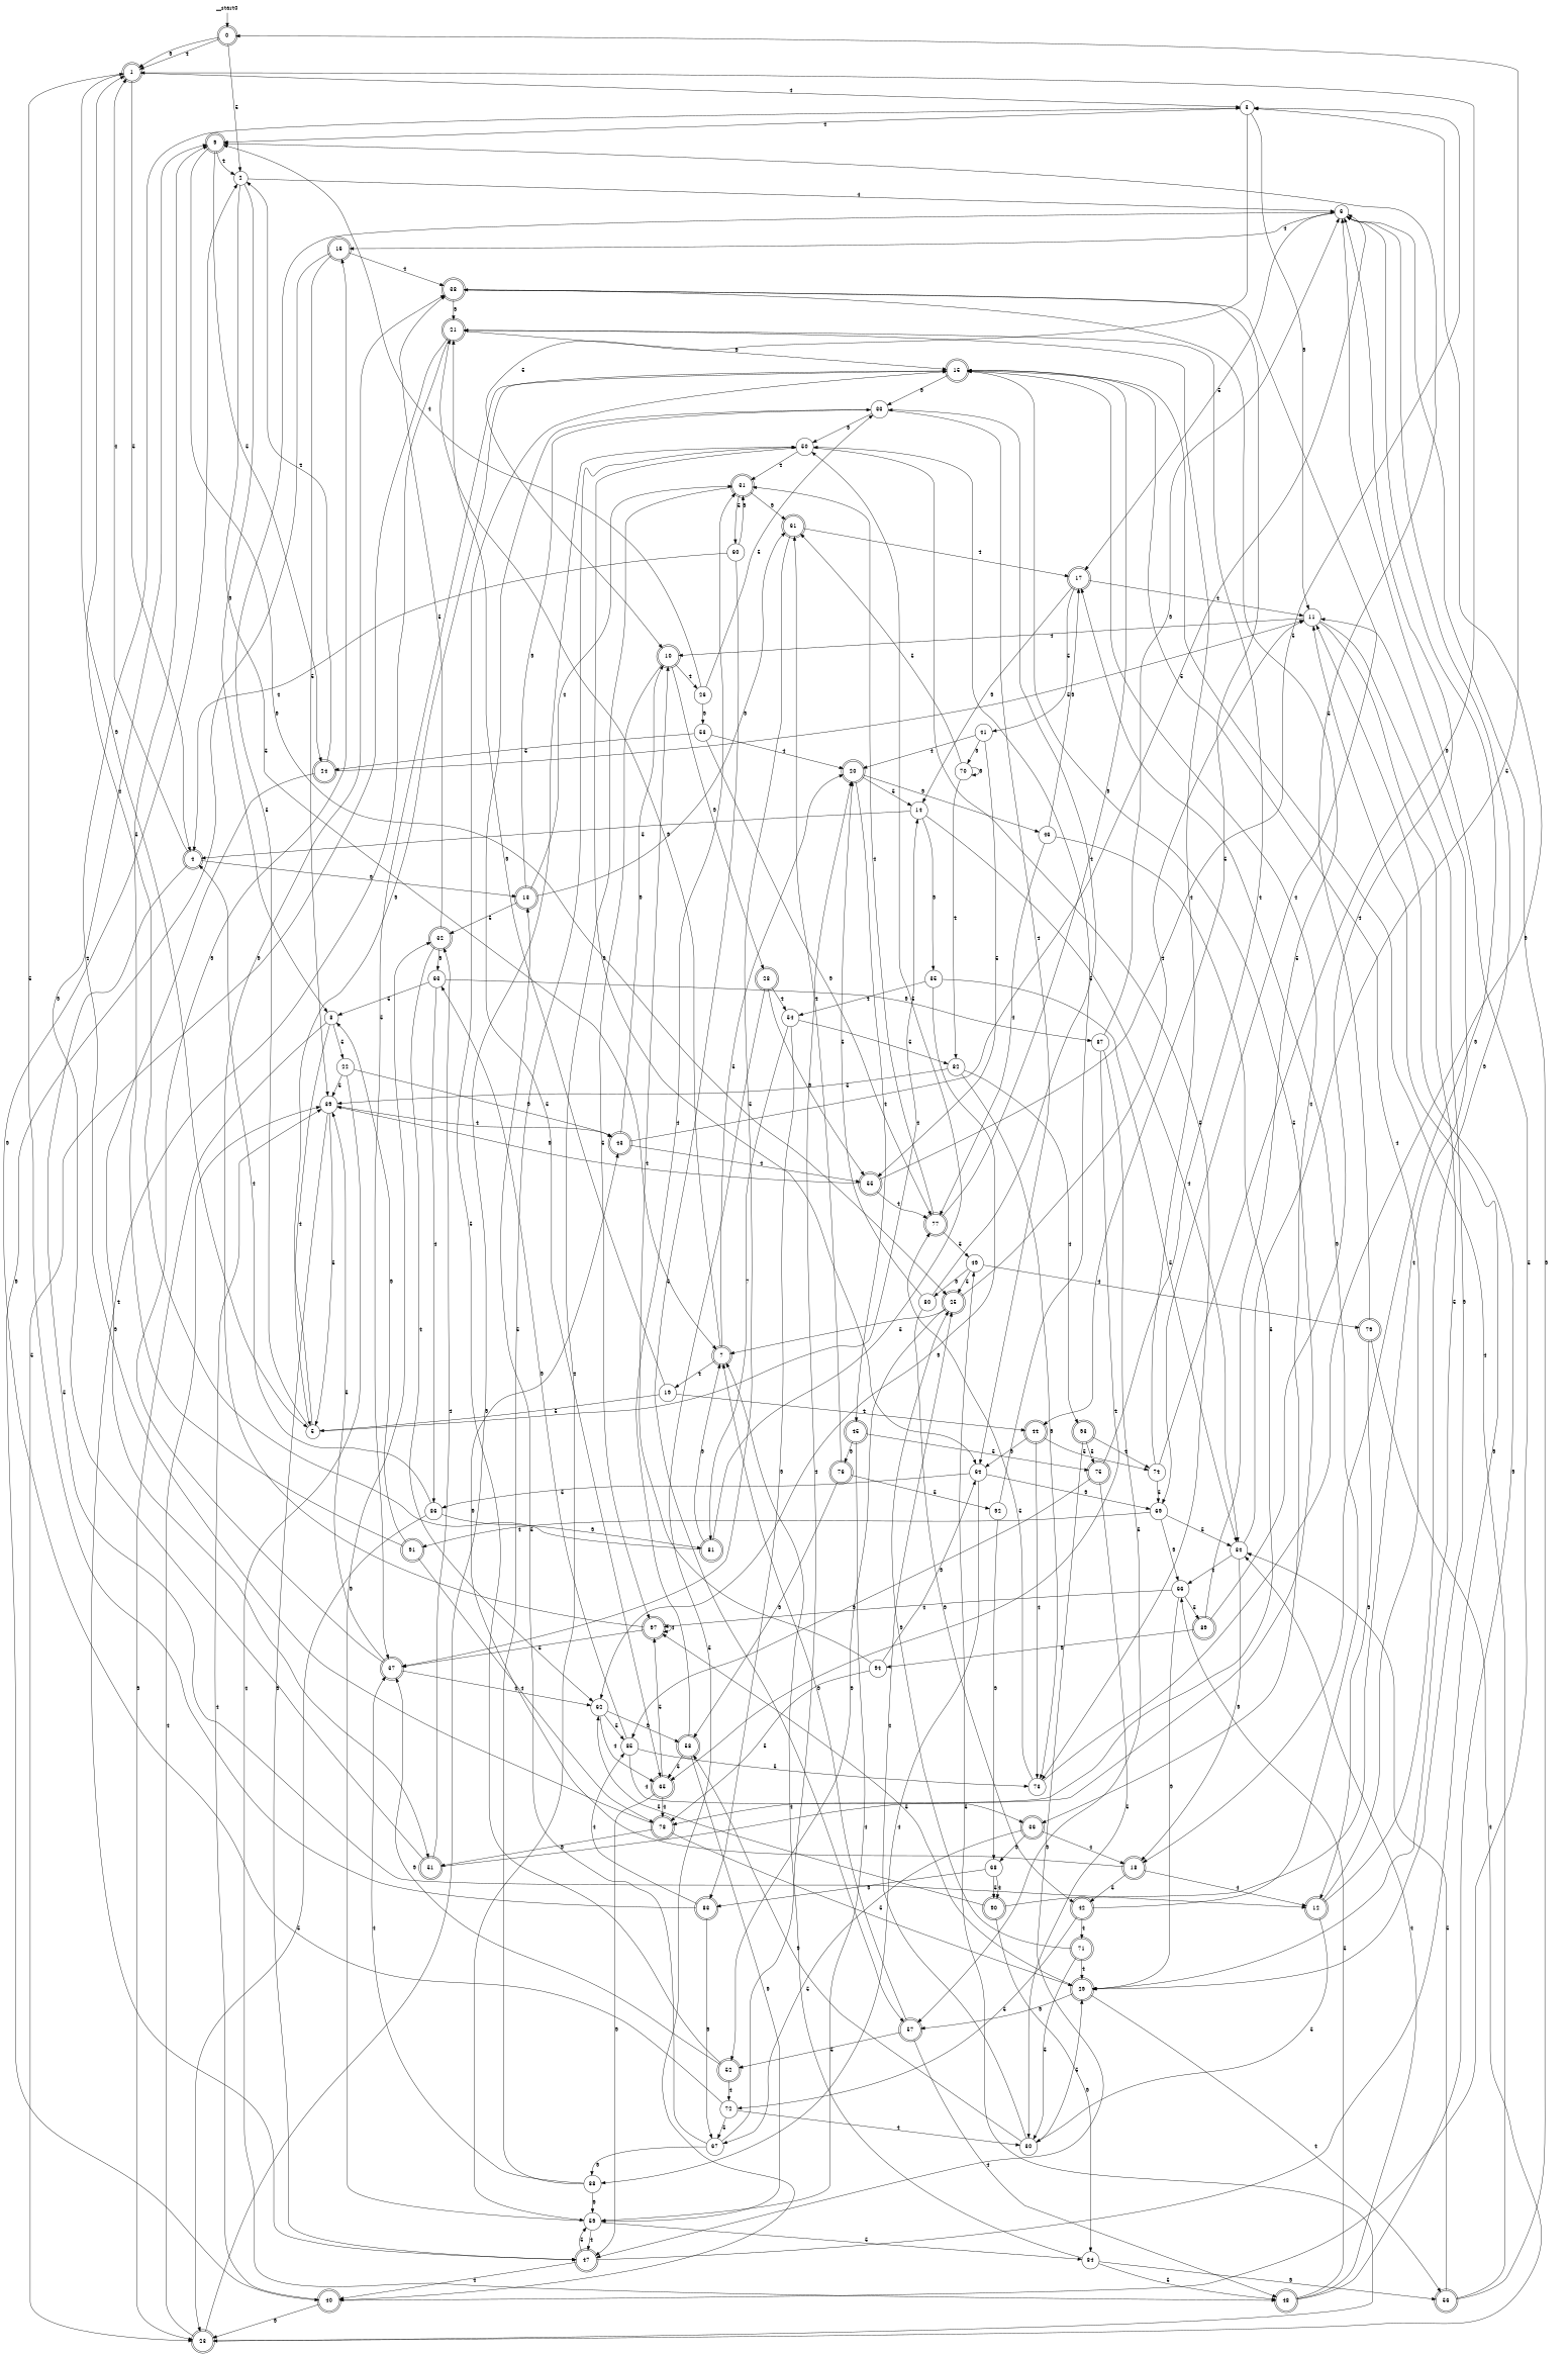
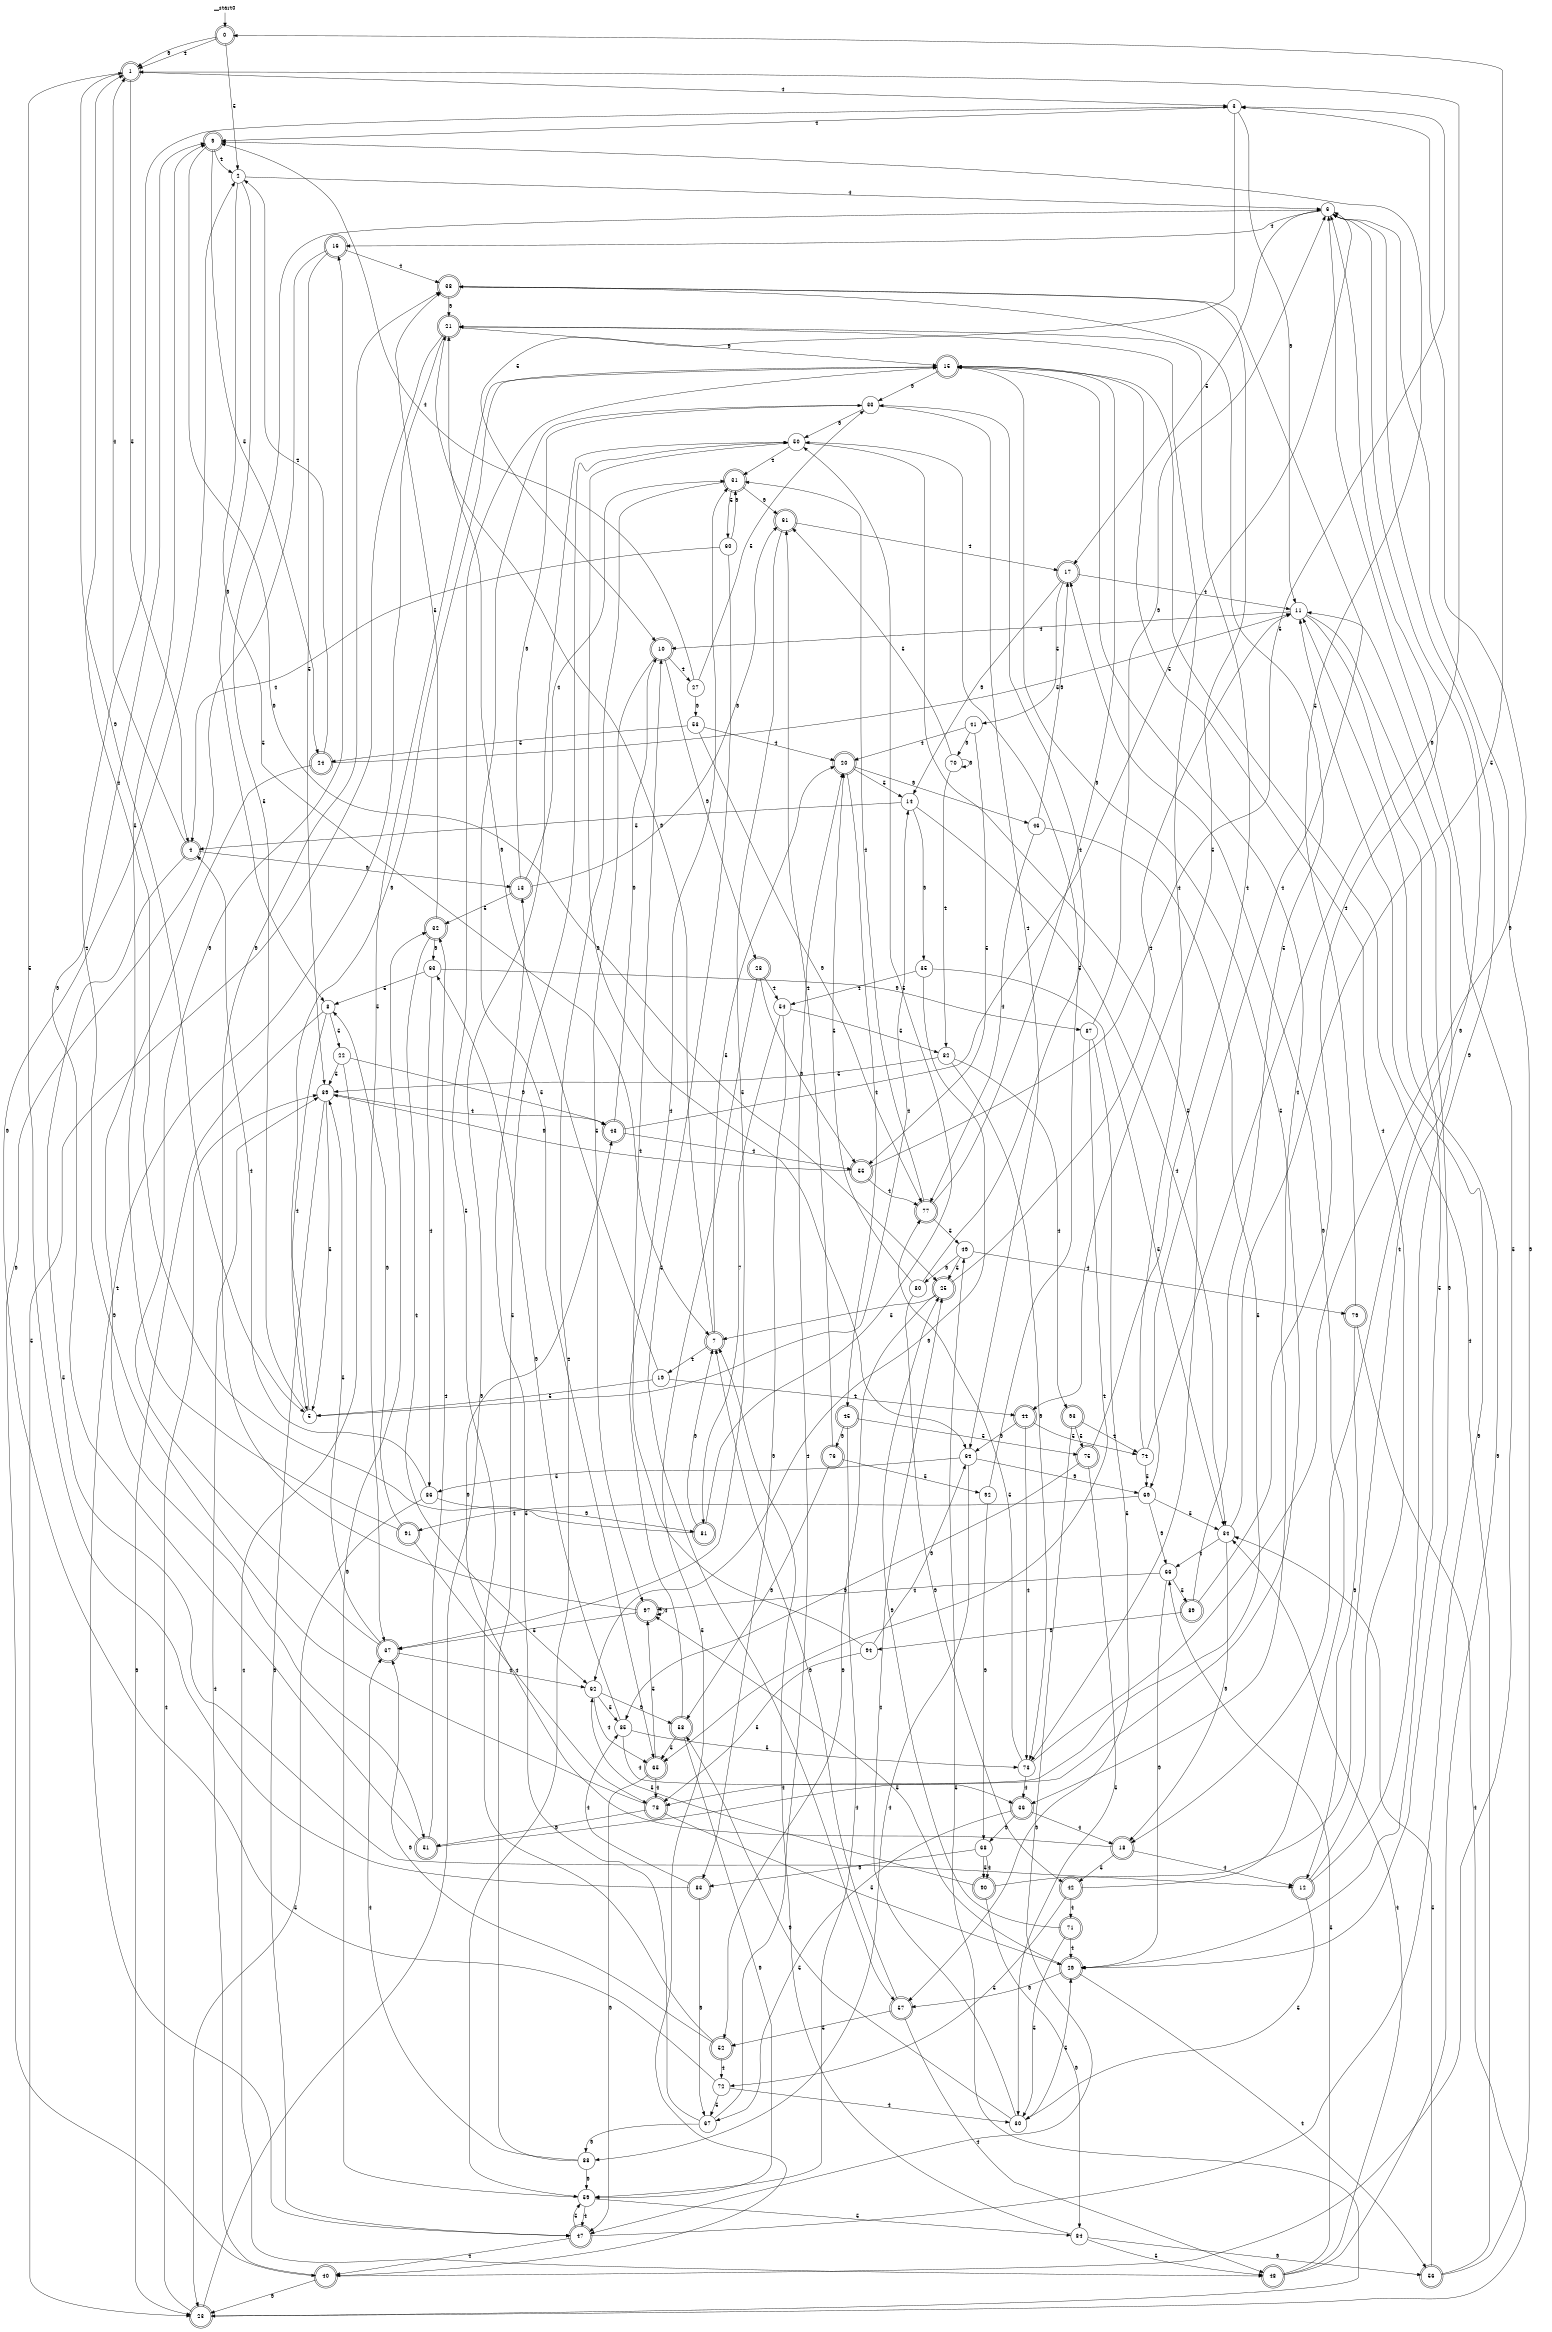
  digraph {
    node [shape=doublecircle]
    n1 [label=0]
    n2 [label=1]
    n3 [label=2 shape=circle]
    n4 [label=3 shape=circle]
    n5 [label=4]
    n6 [label=5 shape=circle]
    n7 [label=6 shape=circle]
    n8 [label=7]
    n9 [label=8 shape=circle]
    n10 [label=9]
    n11 [label=10]
    n12 [label=11 shape=circle]
    n13 [label=12]
    n14 [label=13]
    n15 [label=14 shape=circle]
    n16 [label=15]
    n17 [label=16]
    n18 [label=17]
    n19 [label=18]
    n20 [label=19 shape=circle]
    n21 [label=20]
    n22 [label=21]
    n23 [label=22 shape=circle]
    n24 [label=23]
    n25 [label=24]
    n26 [label=25]
-   n27 [label=26 shape=circle]
+   n27 [label=27 shape=circle]
    n28 [label=97]
    n29 [label=28]
    n30 [label=29]
    n31 [label=30 shape=circle]
    n32 [label=31]
    n33 [label=32]
    n34 [label=33 shape=circle]
    n35 [label=61]
    n36 [label=34 shape=circle]
    n37 [label=35 shape=circle]
    n38 [label=36]
    n39 [label=37]
    n40 [label=38]
    n41 [label=39 shape=circle]
    n42 [label=40]
    n43 [label=41 shape=circle]
    n44 [label=42]
    n45 [label=43]
    n46 [label=44]
    n47 [label=45]
    n48 [label=46 shape=circle]
    n49 [label=47]
    n50 [label=48]
    n51 [label=49 shape=circle]
    n52 [label=50 shape=circle]
    n53 [label=51]
    n54 [label=52]
    n55 [label=53 shape=circle]
    n56 [label=54 shape=circle]
    n57 [label=55]
    n58 [label=56]
    n59 [label=57]
    n60 [label=58]
    n61 [label=59 shape=circle]
    n62 [label=60 shape=circle]
    n63 [label=62 shape=circle]
    n64 [label=63 shape=circle]
    n65 [label=64 shape=circle]
    n66 [label=65]
    n67 [label=66 shape=circle]
    n68 [label=67 shape=circle]
    n69 [label=68 shape=circle]
    n70 [label=69 shape=circle]
    n71 [label=70 shape=circle]
    n72 [label=71]
    n73 [label=72 shape=circle]
    n74 [label=73 shape=circle]
    n75 [label=74 shape=circle]
    n76 [label=75]
    n77 [label=76]
    n78 [label=77]
    n79 [label=78]
    n80 [label=79]
    n81 [label=80 shape=circle]
    n82 [label=81]
    n83 [label=82 shape=circle]
    n84 [label=83]
    n85 [label=84 shape=circle]
    n86 [label=85 shape=circle]
    n87 [label=86 shape=circle]
    n88 [label=87 shape=circle]
    n89 [label=88 shape=circle]
    n90 [label=89]
    n91 [label=90]
    n92 [label=91]
    n93 [label=92 shape=circle]
    n94 [label=93]
    n95 [label=94 shape=circle]
    __start0 [height=0 shape=none width=0]
    n1 -> n2 [label=4]
    n1 -> n2 [label=9]
    n1 -> n3 [label=5]
    n2 -> n4 [label=4]
    n2 -> n5 [label=5]
    n2 -> n6 [label=9]
    n3 -> n7 [label=4]
    n3 -> n8 [label=5]
    n3 -> n9 [label=9]
    n4 -> n10 [label=4]
    n4 -> n11 [label=5]
    n4 -> n12 [label=9]
    n5 -> n2 [label=4]
    n5 -> n13 [label=5]
    n5 -> n14 [label=9]
    n6 -> n7 [label=5]
    n6 -> n15 [label=4]
    n6 -> n16 [label=9]
    n7 -> n17 [label=4]
    n7 -> n18 [label=5]
    n7 -> n19 [label=9]
    n8 -> n20 [label=4]
    n8 -> n21 [label=5]
    n8 -> n22 [label=9]
    n9 -> n6 [label=4]
    n9 -> n23 [label=5]
    n9 -> n24 [label=9]
    n10 -> n3 [label=4]
    n10 -> n25 [label=5]
    n10 -> n26 [label=9]
    n11 -> n27 [label=4]
    n11 -> n28 [label=5]
    n11 -> n29 [label=9]
    n12 -> n11 [label=4]
    n12 -> n30 [label=5]
    n12 -> n30 [label=9]
    n13 -> n7 [label=9]
    n13 -> n16 [label=4]
    n13 -> n31 [label=5]
    n14 -> n32 [label=4]
    n14 -> n33 [label=5]
    n14 -> n34 [label=9]
    n14 -> n35 [label=9]
    n15 -> n5 [label=5]
    n15 -> n36 [label=4]
    n15 -> n37 [label=9]
    n16 -> n34 [label=9]
    n16 -> n38 [label=4]
    n16 -> n39 [label=5]
    n17 -> n40 [label=4]
    n17 -> n41 [label=5]
    n17 -> n42 [label=9]
    n18 -> n12 [label=4]
    n18 -> n15 [label=9]
    n18 -> n43 [label=5]
    n19 -> n13 [label=4]
    n19 -> n44 [label=5]
    n19 -> n45 [label=9]
    n20 -> n6 [label=5]
    n20 -> n22 [label=9]
    n20 -> n46 [label=4]
    n21 -> n15 [label=5]
    n21 -> n47 [label=4]
    n21 -> n48 [label=9]
    n22 -> n16 [label=9]
    n22 -> n24 [label=5]
    n22 -> n49 [label=4]
    n23 -> n41 [label=5]
    n23 -> n45 [label=9]
    n23 -> n50 [label=4]
    n24 -> n41 [label=4]
    n24 -> n51 [label=5]
    n24 -> n52 [label=9]
    n25 -> n3 [label=4]
    n25 -> n12 [label=5]
    n25 -> n53 [label=9]
    n26 -> n8 [label=5]
    n26 -> n12 [label=4]
    n26 -> n54 [label=9]
    n27 -> n10 [label=4]
    n27 -> n34 [label=5]
    n27 -> n55 [label=9]
    n28 -> n28 [label=4]
    n28 -> n39 [label=5]
    n28 -> n40 [label=9]
    n29 -> n42 [label=5]
    n29 -> n56 [label=4]
    n29 -> n57 [label=9]
    n30 -> n28 [label=5]
    n30 -> n58 [label=4]
    n30 -> n59 [label=9]
    n31 -> n26 [label=4]
    n31 -> n30 [label=5]
    n31 -> n60 [label=9]
    n32 -> n35 [label=9]
    n32 -> n61 [label=4]
    n32 -> n62 [label=5]
    n33 -> n40 [label=5]
    n33 -> n63 [label=4]
    n33 -> n64 [label=9]
    n34 -> n52 [label=9]
    n34 -> n65 [label=4]
    n34 -> n66 [label=5]
    n35 -> n18 [label=4]
    n35 -> n39 [label=5]
    n36 -> n1 [label=5]
    n36 -> n19 [label=9]
    n36 -> n67 [label=4]
    n37 -> n36 [label=5]
    n37 -> n56 [label=4]
    n37 -> n63 [label=9]
    n38 -> n19 [label=4]
    n38 -> n68 [label=5]
    n38 -> n69 [label=9]
    n39 -> n17 [label=9]
    n39 -> n41 [label=5]
    n39 -> n63 [label=4]
    n40 -> n22 [label=9]
    n40 -> n46 [label=5]
    n40 -> n70 [label=4]
    n41 -> n6 [label=5]
    n41 -> n45 [label=4]
    n41 -> n49 [label=9]
    n42 -> n7 [label=5]
    n42 -> n24 [label=9]
    n42 -> n41 [label=4]
    n43 -> n21 [label=4]
    n43 -> n57 [label=5]
    n43 -> n71 [label=9]
    n44 -> n18 [label=9]
    n44 -> n72 [label=4]
    n44 -> n73 [label=5]
    n45 -> n7 [label=5]
    n45 -> n11 [label=9]
    n45 -> n57 [label=4]
    n46 -> n65 [label=9]
    n46 -> n74 [label=4]
    n46 -> n75 [label=5]
    n47 -> n61 [label=4]
    n47 -> n76 [label=5]
    n47 -> n77 [label=9]
    n48 -> n18 [label=9]
    n48 -> n78 [label=4]
    n48 -> n79 [label=5]
    n49 -> n12 [label=9]
    n49 -> n42 [label=4]
    n49 -> n61 [label=5]
    n50 -> n12 [label=9]
    n50 -> n36 [label=4]
    n50 -> n67 [label=5]
    n51 -> n26 [label=5]
    n51 -> n80 [label=4]
    n51 -> n81 [label=9]
    n52 -> n32 [label=4]
    n52 -> n65 [label=9]
    n52 -> n74 [label=5]
    n53 -> n10 [label=9]
    n53 -> n16 [label=5]
    n53 -> n33 [label=4]
    n54 -> n16 [label=5]
    n54 -> n39 [label=9]
    n54 -> n73 [label=4]
    n55 -> n21 [label=4]
    n55 -> n25 [label=5]
    n55 -> n78 [label=9]
    n56 -> n82 [label=7]
    n56 -> n83 [label=5]
    n56 -> n84 [label=9]
    n57 -> n4 [label=5]
    n57 -> n41 [label=9]
    n57 -> n78 [label=4]
    n58 -> n7 [label=9]
    n58 -> n16 [label=4]
    n58 -> n36 [label=5]
    n59 -> n8 [label=9]
    n59 -> n50 [label=4]
    n59 -> n54 [label=5]
    n60 -> n32 [label=4]
    n60 -> n61 [label=9]
    n60 -> n66 [label=5]
    n61 -> n33 [label=9]
    n61 -> n49 [label=4]
    n61 -> n85 [label=5]
    n62 -> n5 [label=4]
    n62 -> n32 [label=9]
    n62 -> n59 [label=5]
    n63 -> n60 [label=9]
    n63 -> n66 [label=4]
    n63 -> n86 [label=5]
    n64 -> n9 [label=5]
    n64 -> n87 [label=4]
    n64 -> n88 [label=9]
    n65 -> n70 [label=9]
    n65 -> n87 [label=5]
    n65 -> n89 [label=4]
    n66 -> n28 [label=5]
    n66 -> n49 [label=9]
    n66 -> n79 [label=4]
    n67 -> n28 [label=4]
    n67 -> n30 [label=9]
    n67 -> n90 [label=5]
    n68 -> n14 [label=5]
    n68 -> n21 [label=4]
    n68 -> n89 [label=9]
    n69 -> n84 [label=9]
    n69 -> n91 [label=4]
    n69 -> n91 [label=5]
    n70 -> n36 [label=5]
    n70 -> n67 [label=9]
    n70 -> n92 [label=4]
    n71 -> n35 [label=5]
    n71 -> n71 [label=9]
    n71 -> n83 [label=4]
    n72 -> n26 [label=9]
    n72 -> n30 [label=4]
    n72 -> n31 [label=5]
    n73 -> n3 [label=9]
    n73 -> n31 [label=4]
    n73 -> n68 [label=5]
    n74 -> n4 [label=9]
+   n74 -> n38 [label=4]
    n74 -> n78 [label=5]
    n75 -> n2 [label=9]
    n75 -> n22 [label=4]
    n75 -> n70 [label=5]
    n76 -> n22 [label=4]
    n76 -> n31 [label=5]
    n76 -> n86 [label=9]
    n77 -> n35 [label=4]
    n77 -> n60 [label=9]
    n77 -> n93 [label=5]
    n78 -> n16 [label=9]
    n78 -> n32 [label=4]
    n78 -> n51 [label=5]
    n79 -> n4 [label=4]
    n79 -> n30 [label=5]
    n79 -> n53 [label=9]
    n80 -> n10 [label=5]
    n80 -> n13 [label=9]
    n80 -> n24 [label=4]
    n81 -> n21 [label=5]
    n81 -> n34 [label=4]
    n81 -> n44 [label=9]
    n82 -> n2 [label=4]
    n82 -> n8 [label=9]
    n82 -> n52 [label=5]
    n83 -> n41 [label=5]
    n83 -> n74 [label=9]
    n83 -> n94 [label=4]
    n84 -> n2 [label=5]
    n84 -> n68 [label=9]
    n84 -> n86 [label=4]
    n85 -> n8 [label=4]
    n85 -> n50 [label=5]
    n85 -> n58 [label=9]
    n86 -> n38 [label=4]
    n86 -> n64 [label=9]
    n86 -> n74 [label=5]
    n87 -> n5 [label=4]
    n87 -> n24 [label=5]
    n87 -> n82 [label=9]
    n88 -> n7 [label=9]
    n88 -> n59 [label=5]
    n88 -> n66 [label=4]
    n89 -> n39 [label=4]
    n89 -> n52 [label=5]
    n89 -> n61 [label=9]
    n90 -> n7 [label=4]
    n90 -> n40 [label=5]
    n90 -> n95 [label=9]
    n91 -> n12 [label=4]
    n91 -> n63 [label=5]
    n91 -> n85 [label=9]
    n92 -> n9 [label=9]
    n92 -> n10 [label=5]
    n92 -> n79 [label=4]
    n93 -> n52 [label=5]
    n93 -> n69 [label=9]
    n94 -> n49 [label=9]
    n94 -> n75 [label=4]
    n94 -> n76 [label=5]
    n95 -> n11 [label=4]
    n95 -> n65 [label=9]
    n95 -> n79 [label=5]
    __start0 -> n1
  }
